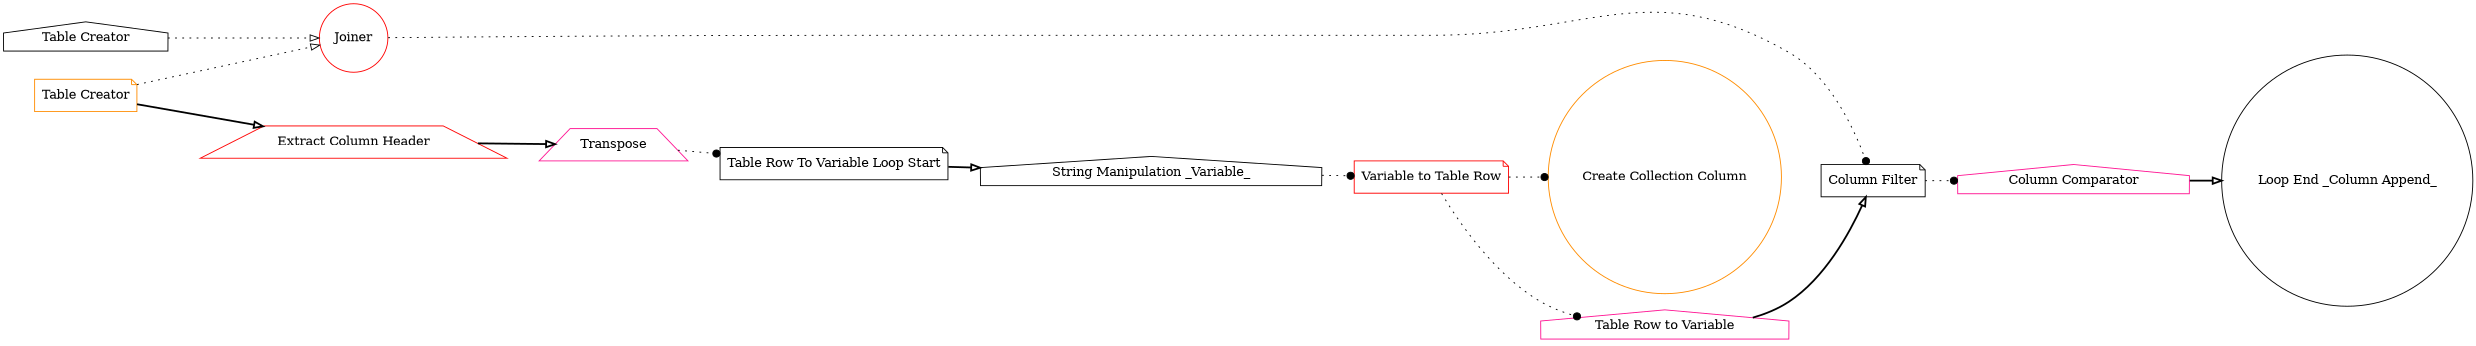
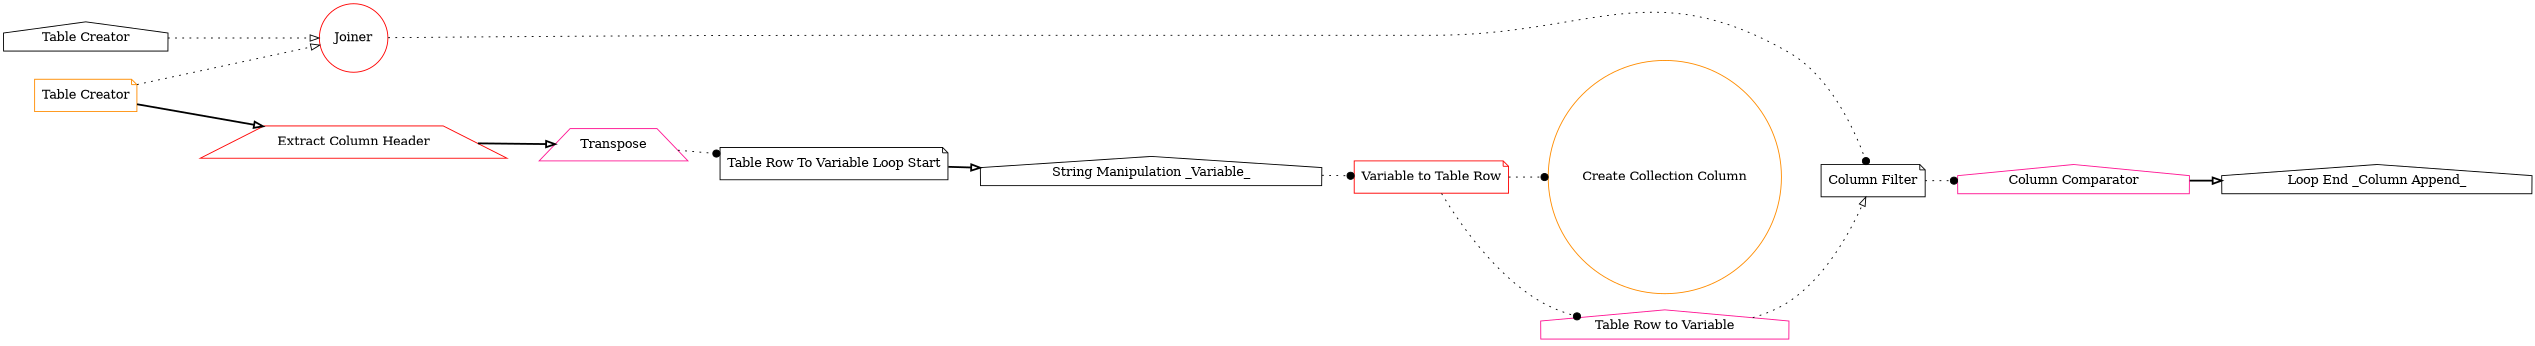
  digraph {
    rankdir=LR
    node [color=black shape=house]
    edge [arrowhead=onormal style=dotted]
    n1 [color=darkorange label="Table Creator" shape=note]
    n2 [color=red label=Joiner shape=circle]
    n3 [color=red label="Extract Column Header" shape=trapezium]
    n4 [label="Column Filter" shape=note]
    n5 [color=deeppink label=Transpose shape=trapezium]
    n6 [label="Table Creator"]
    n7 [color=deeppink label="Column Comparator"]
-   n8 [label="Loop End _Column Append_" shape=circle]
+   n8 [label="Loop End _Column Append_"]
    n9 [label="Table Row To Variable Loop Start" shape=note]
    n10 [label="String Manipulation _Variable_"]
    n11 [color=red label="Variable to Table Row" shape=note]
    n12 [color=darkorange label="Create Collection Column" shape=circle]
    n13 [color=deeppink label="Table Row to Variable"]
    n1 -> n2
    n1 -> n3 [style=bold]
    n2 -> n4 [arrowhead=dot]
    n3 -> n5 [style=bold]
    n4 -> n7 [arrowhead=dot]
    n5 -> n9 [arrowhead=dot]
    n6 -> n2
    n7 -> n8 [style=bold]
    n9 -> n10 [style=bold]
    n10 -> n11 [arrowhead=dot]
    n11 -> n12 [arrowhead=dot]
    n11 -> n13 [arrowhead=dot]
-   n13 -> n4 [style=bold]
+   n13 -> n4
  }
